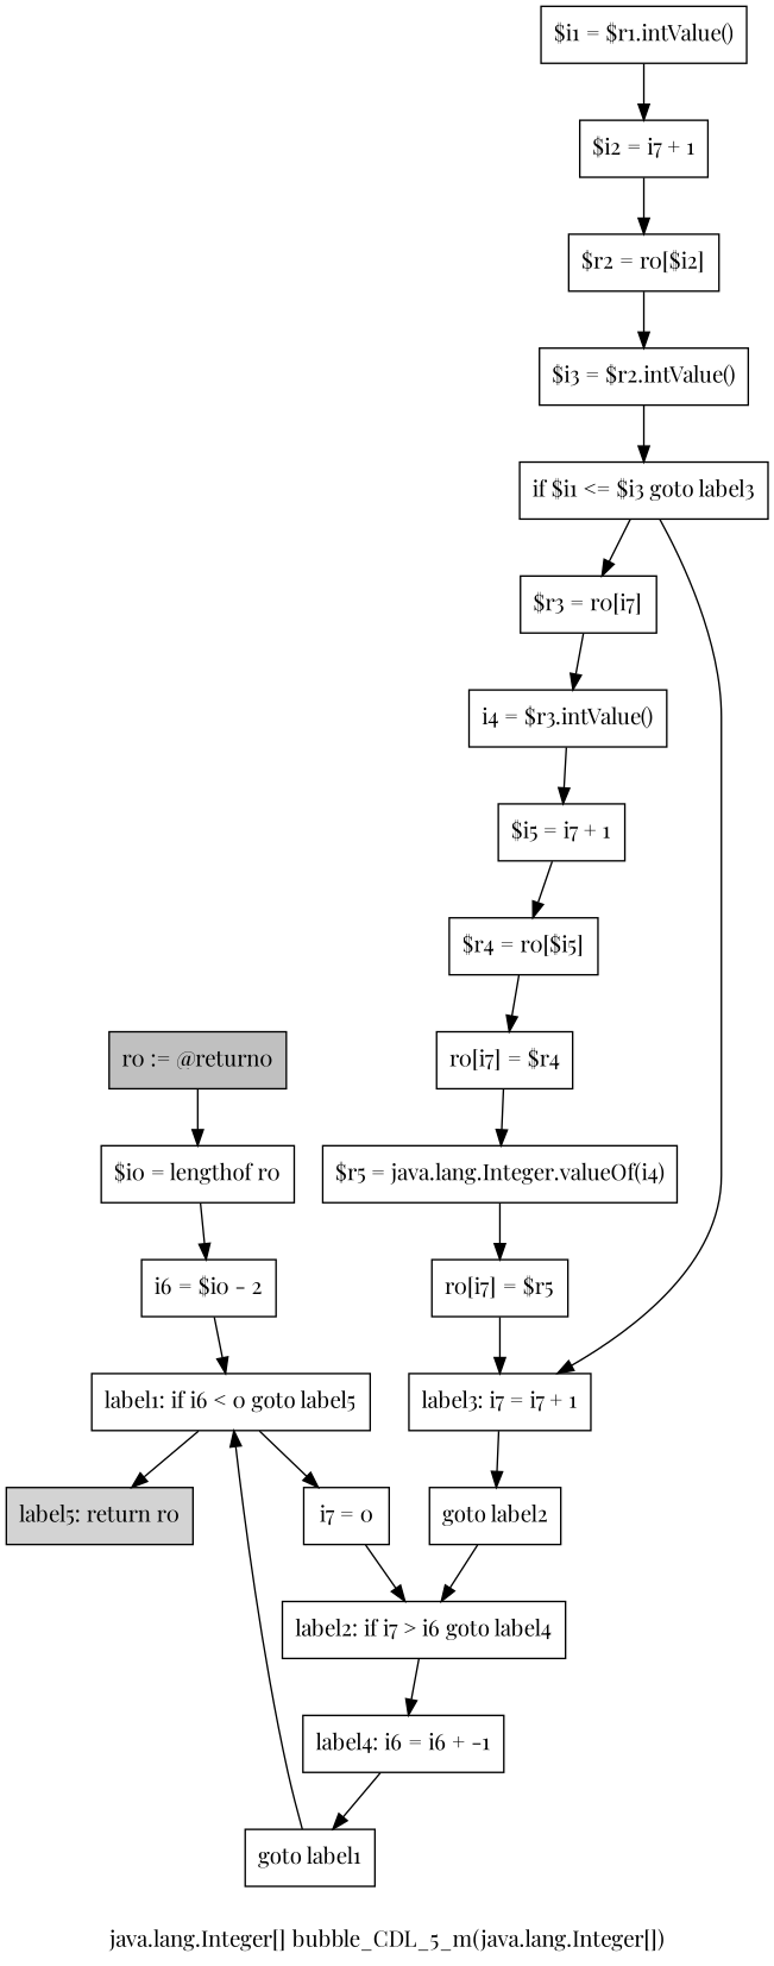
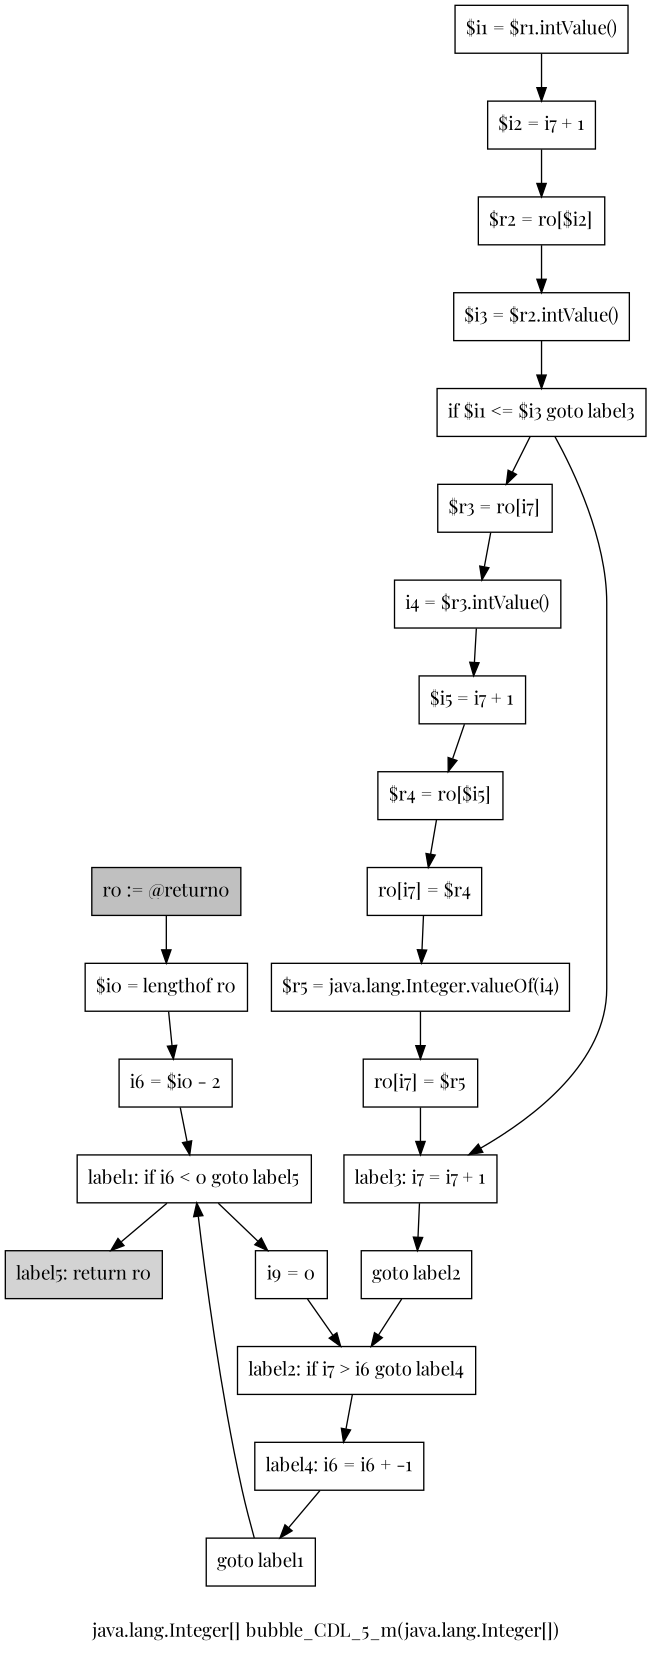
  digraph {
    fontname="Playfair Display"
    label="java.lang.Integer[] bubble_CDL_5_m(java.lang.Integer[])"
    node [fontname="Playfair Display" shape=box]
    edge [fontname="Playfair Display"]
    n1 [fillcolor=gray label="r0 := @return0" style=filled]
    n2 [label="$i0 = lengthof r0"]
    n3 [label="i6 = $i0 - 2"]
    n4 [label="label1: if i6 < 0 goto label5"]
-   n5 [label="i7 = 0"]
+   n5 [label="i9 = 0"]
    n6 [fillcolor=lightgray label="label5: return r0" style=filled]
    n7 [label="label2: if i7 > i6 goto label4"]
    n8 [label="label4: i6 = i6 + -1"]
    n9 [label="goto label1"]
    n10 [label="$i1 = $r1.intValue()"]
    n11 [label="$i2 = i7 + 1"]
    n12 [label="$r2 = r0[$i2]"]
    n13 [label="$i3 = $r2.intValue()"]
    n14 [label="if $i1 <= $i3 goto label3"]
    n15 [label="$r3 = r0[i7]"]
    n16 [label="label3: i7 = i7 + 1"]
    n17 [label="i4 = $r3.intValue()"]
    n18 [label="goto label2"]
    n19 [label="$i5 = i7 + 1"]
    n20 [label="$r4 = r0[$i5]"]
    n21 [label="r0[i7] = $r4"]
    n22 [label="$r5 = java.lang.Integer.valueOf(i4)"]
    n23 [label="r0[i7] = $r5"]
    n1 -> n2
    n2 -> n3
    n3 -> n4
    n4 -> n5
    n4 -> n6
    n5 -> n7
    n7 -> n8
    n8 -> n9
    n9 -> n4
    n10 -> n11
    n11 -> n12
    n12 -> n13
    n13 -> n14
    n14 -> n15
    n14 -> n16
    n15 -> n17
    n16 -> n18
    n17 -> n19
    n18 -> n7
    n19 -> n20
    n20 -> n21
    n21 -> n22
    n22 -> n23
    n23 -> n16
  }
